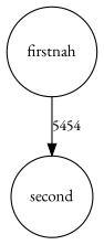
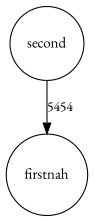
  digraph {
    fontname="EB Garamond"
    node [fontname="EB Garamond" fontsize=14 shape=circle]
    n1 [label=firstnah]
    n2 [label=second]
-   n1 -> n2 [fontname="EB Garamond" fontsize=13 label=5454]
+   n2 -> n1 [fontname="EB Garamond" fontsize=13 label=5454]
  }
